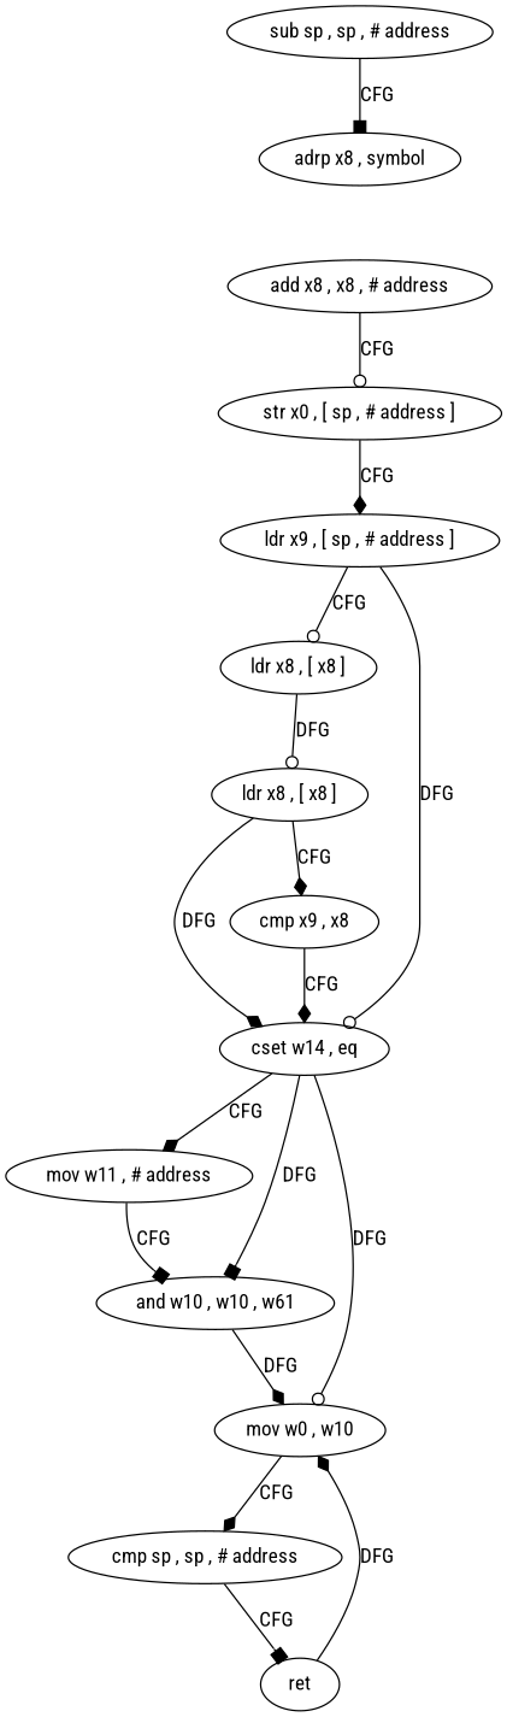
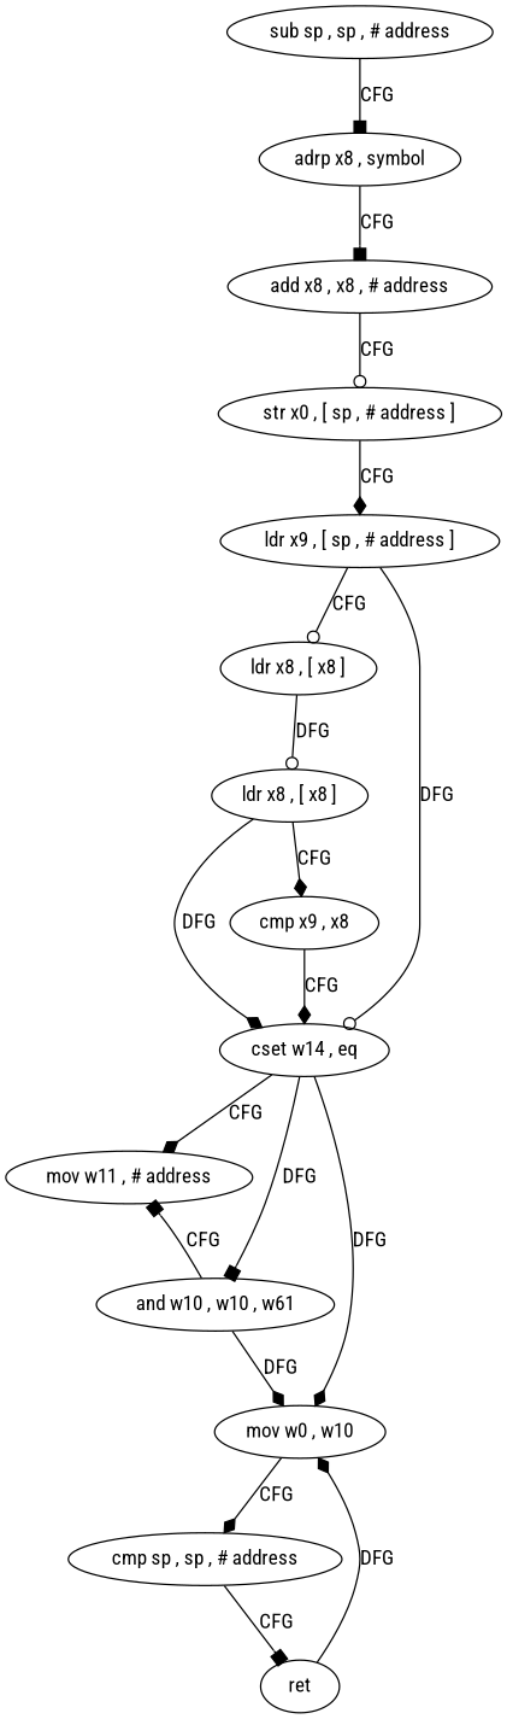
  digraph {
    fontname="Roboto Condensed"
    node [fontname="Roboto Condensed"]
    edge [arrowhead=diamond fontname="Roboto Condensed"]
    n1 [label="sub sp , sp , # address"]
    n2 [label="adrp x8 , symbol"]
    n3 [label="add x8 , x8 , # address"]
    n4 [label="str x0 , [ sp , # address ]"]
    n5 [label="ldr x9 , [ sp , # address ]"]
    n6 [label="ldr x8 , [ x8 ]"]
    n7 [label="cset w14 , eq"]
    n8 [label="ldr x8 , [ x8 ]"]
    n9 [label="mov w11 , # address"]
    n10 [label="and w10 , w10 , w61"]
    n11 [label="mov w0 , w10"]
    n12 [label="cmp x9 , x8"]
    n13 [label="cmp sp , sp , # address"]
    n14 [label=ret]
    n1 -> n2 [arrowhead=box label=CFG]
+   n2 -> n3 [arrowhead=box label=CFG]
    n3 -> n4 [arrowhead=odot label=CFG]
    n4 -> n5 [label=CFG]
    n5 -> n6 [arrowhead=odot label=CFG]
    n5 -> n7 [arrowhead=odot label=DFG]
    n6 -> n8 [arrowhead=odot label=DFG]
    n7 -> n9 [label=CFG]
    n7 -> n10 [arrowhead=box label=DFG]
-   n7 -> n11 [arrowhead=odot label=DFG]
+   n7 -> n11 [label=DFG]
    n8 -> n7 [label=DFG]
    n8 -> n12 [label=CFG]
-   n9 -> n10 [arrowhead=box label=CFG]
+   n10 -> n9 [arrowhead=box label=CFG]
    n10 -> n11 [label=DFG]
    n11 -> n13 [label=CFG]
    n12 -> n7 [label=CFG]
    n13 -> n14 [arrowhead=box label=CFG]
    n14 -> n11 [label=DFG]
  }
